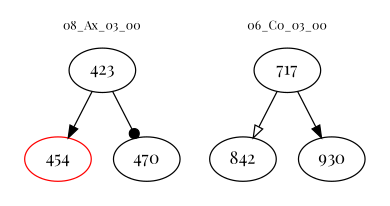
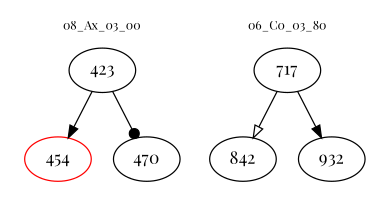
  digraph {
    fontname="Playfair Display"
    node [color=black fontname="Playfair Display"]
    edge [arrowhead=normal color=black fontname="Playfair Display"]
    n1 [label=423]
    n2 [color=red label=454]
    n3 [label=470]
    n4 [label=717]
    n5 [label=842]
-   n6 [label=930]
+   n6 [label=932]
    subgraph cluster_1 {
      color=white
      fontsize=10
      label="08_Ax_03_00"
      n1
      n2
      n3
    }
    subgraph cluster_2 {
      color=white
      fontsize=10
-     label="06_C0_03_00"
+     label="06_C0_03_80"
      n4
      n5
      n6
    }
    n1 -> n2
    n1 -> n3 [arrowhead=dot]
    n4 -> n5 [arrowhead=onormal]
    n4 -> n6
  }
